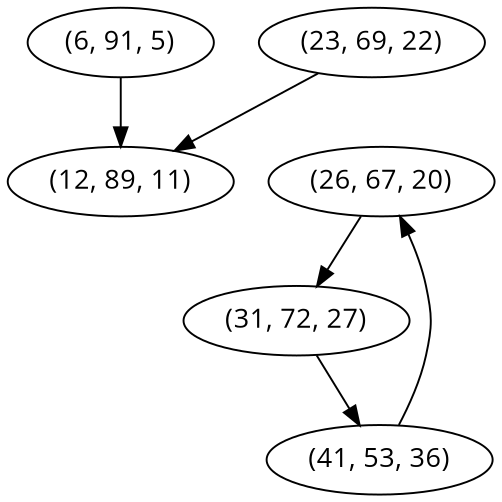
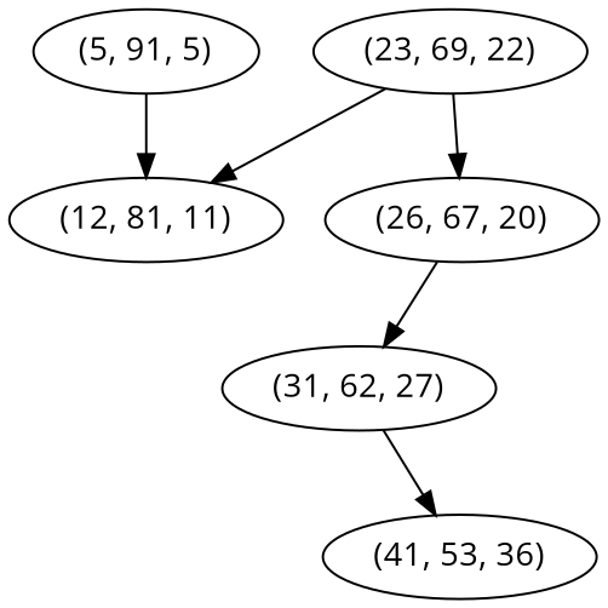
  digraph {
    fontname="Open Sans"
    node [fontname="Open Sans"]
    edge [fontname="Open Sans"]
-   "(6, 91, 5)"
-   "(12, 81, 11)" [label="(12, 89, 11)"]
+   "(6, 91, 5)" [label="(5, 91, 5)"]
+   "(12, 81, 11)"
    "(23, 69, 22)"
    n4 [label="(26, 67, 20)"]
-   "(31, 62, 27)" [label="(31, 72, 27)"]
+   "(31, 62, 27)"
    "(41, 53, 36)"
    "(6, 91, 5)" -> "(12, 81, 11)"
    "(23, 69, 22)" -> "(12, 81, 11)"
-   "(41, 53, 36)" -> n4
+   "(23, 69, 22)" -> n4
    n4 -> "(31, 62, 27)"
    "(31, 62, 27)" -> "(41, 53, 36)"
  }
